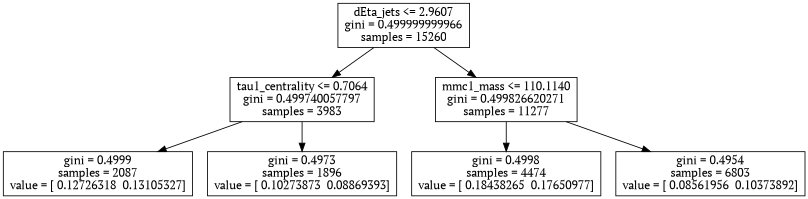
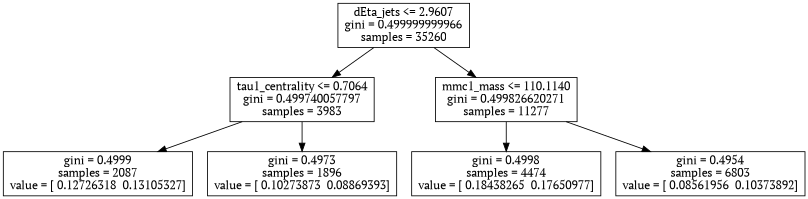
  digraph {
    fontname="PT Serif"
    node [shape=box fontname="PT Serif"]
    edge [fontname="PT Serif"]
-   n1 [label="dEta_jets <= 2.9607\ngini = 0.499999999966\nsamples = 15260"]
+   n1 [label="dEta_jets <= 2.9607\ngini = 0.499999999966\nsamples = 35260"]
    n2 [label="tau1_centrality <= 0.7064\ngini = 0.499740057797\nsamples = 3983"]
    n3 [label="mmc1_mass <= 110.1140\ngini = 0.499826620271\nsamples = 11277"]
    n4 [label="gini = 0.4999\nsamples = 2087\nvalue = [ 0.12726318  0.13105327]"]
    n5 [label="gini = 0.4973\nsamples = 1896\nvalue = [ 0.10273873  0.08869393]"]
    n6 [label="gini = 0.4998\nsamples = 4474\nvalue = [ 0.18438265  0.17650977]"]
    n7 [label="gini = 0.4954\nsamples = 6803\nvalue = [ 0.08561956  0.10373892]"]
    n1 -> n2
    n1 -> n3
    n2 -> n4
    n2 -> n5
    n3 -> n6
    n3 -> n7
  }
